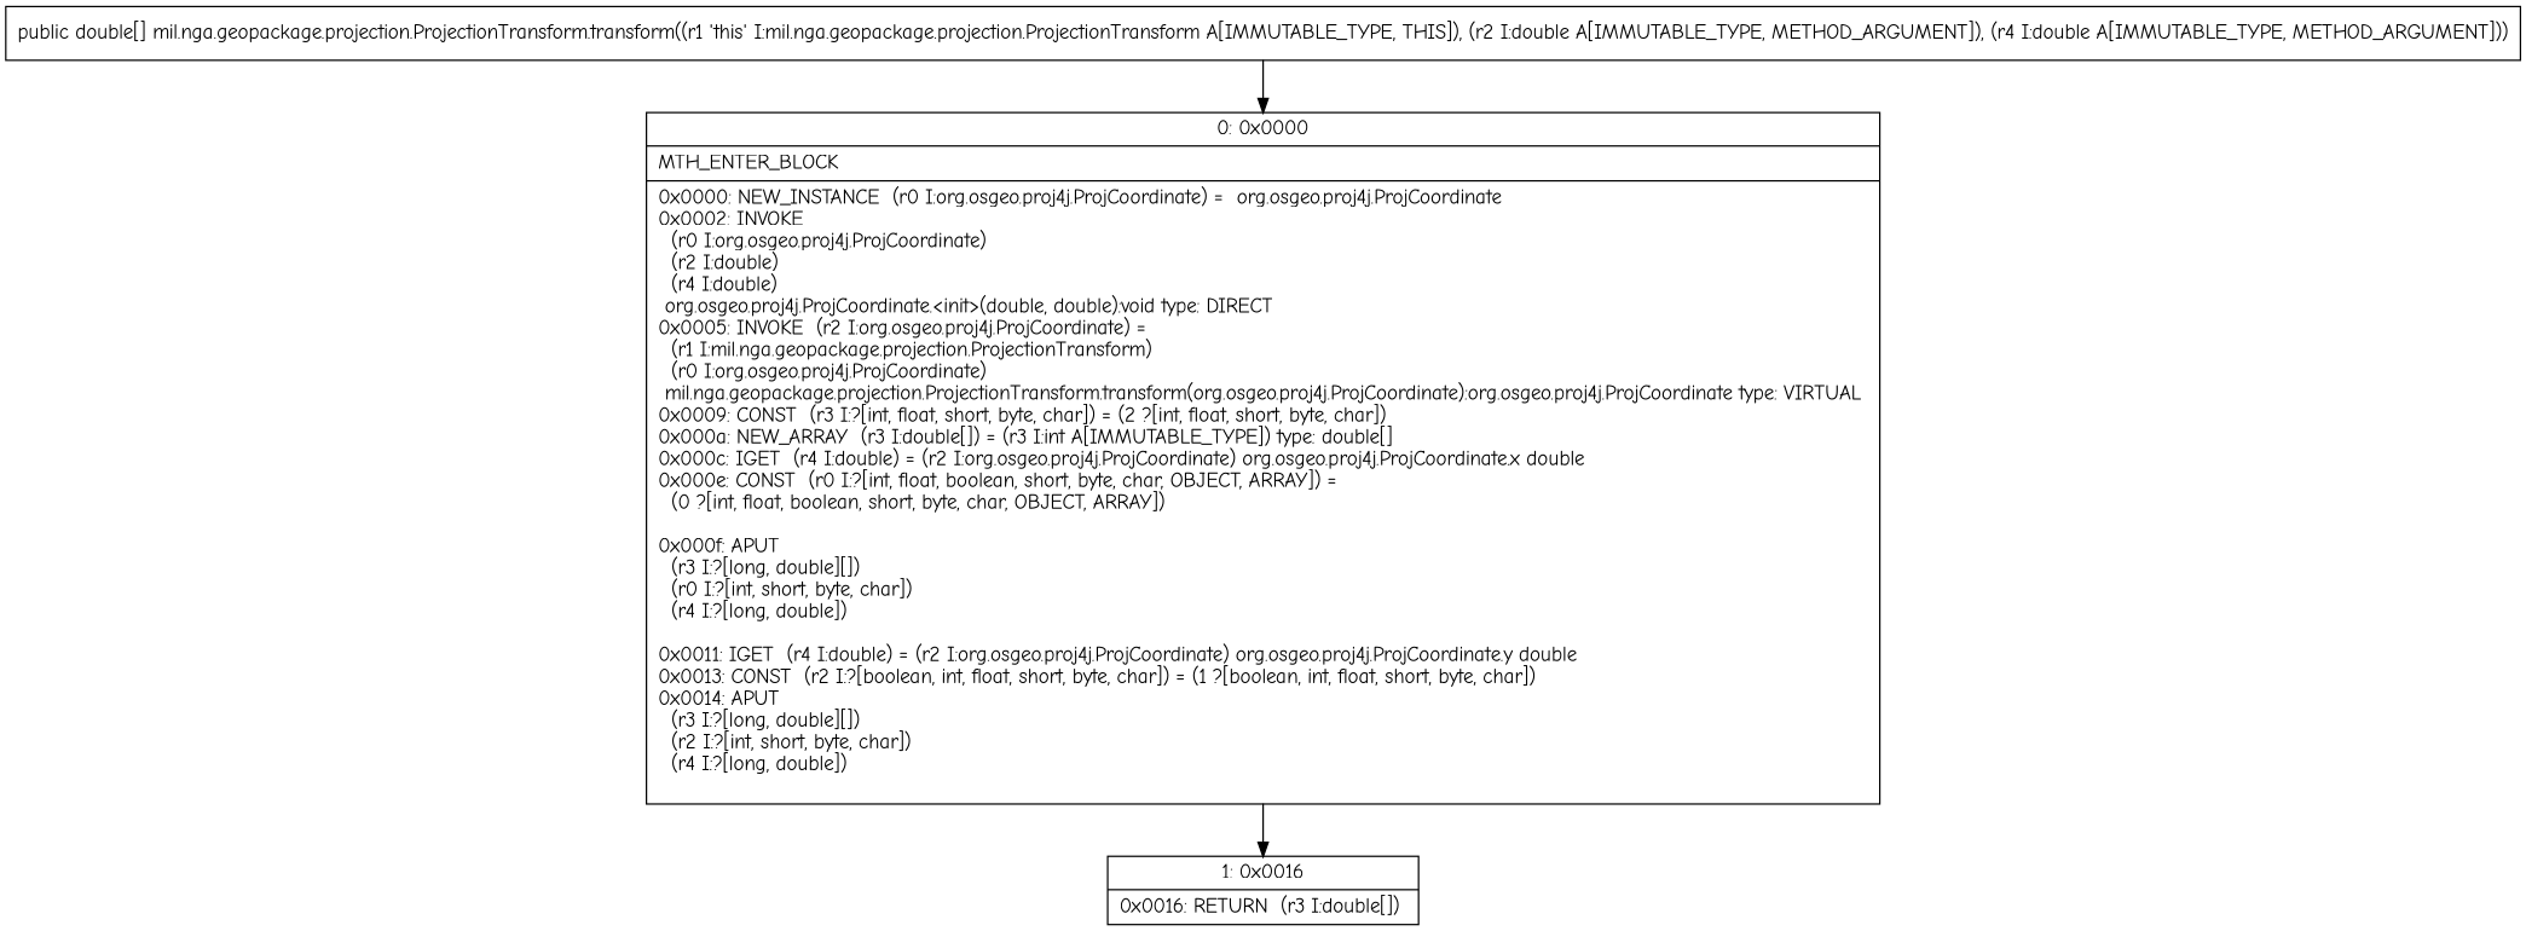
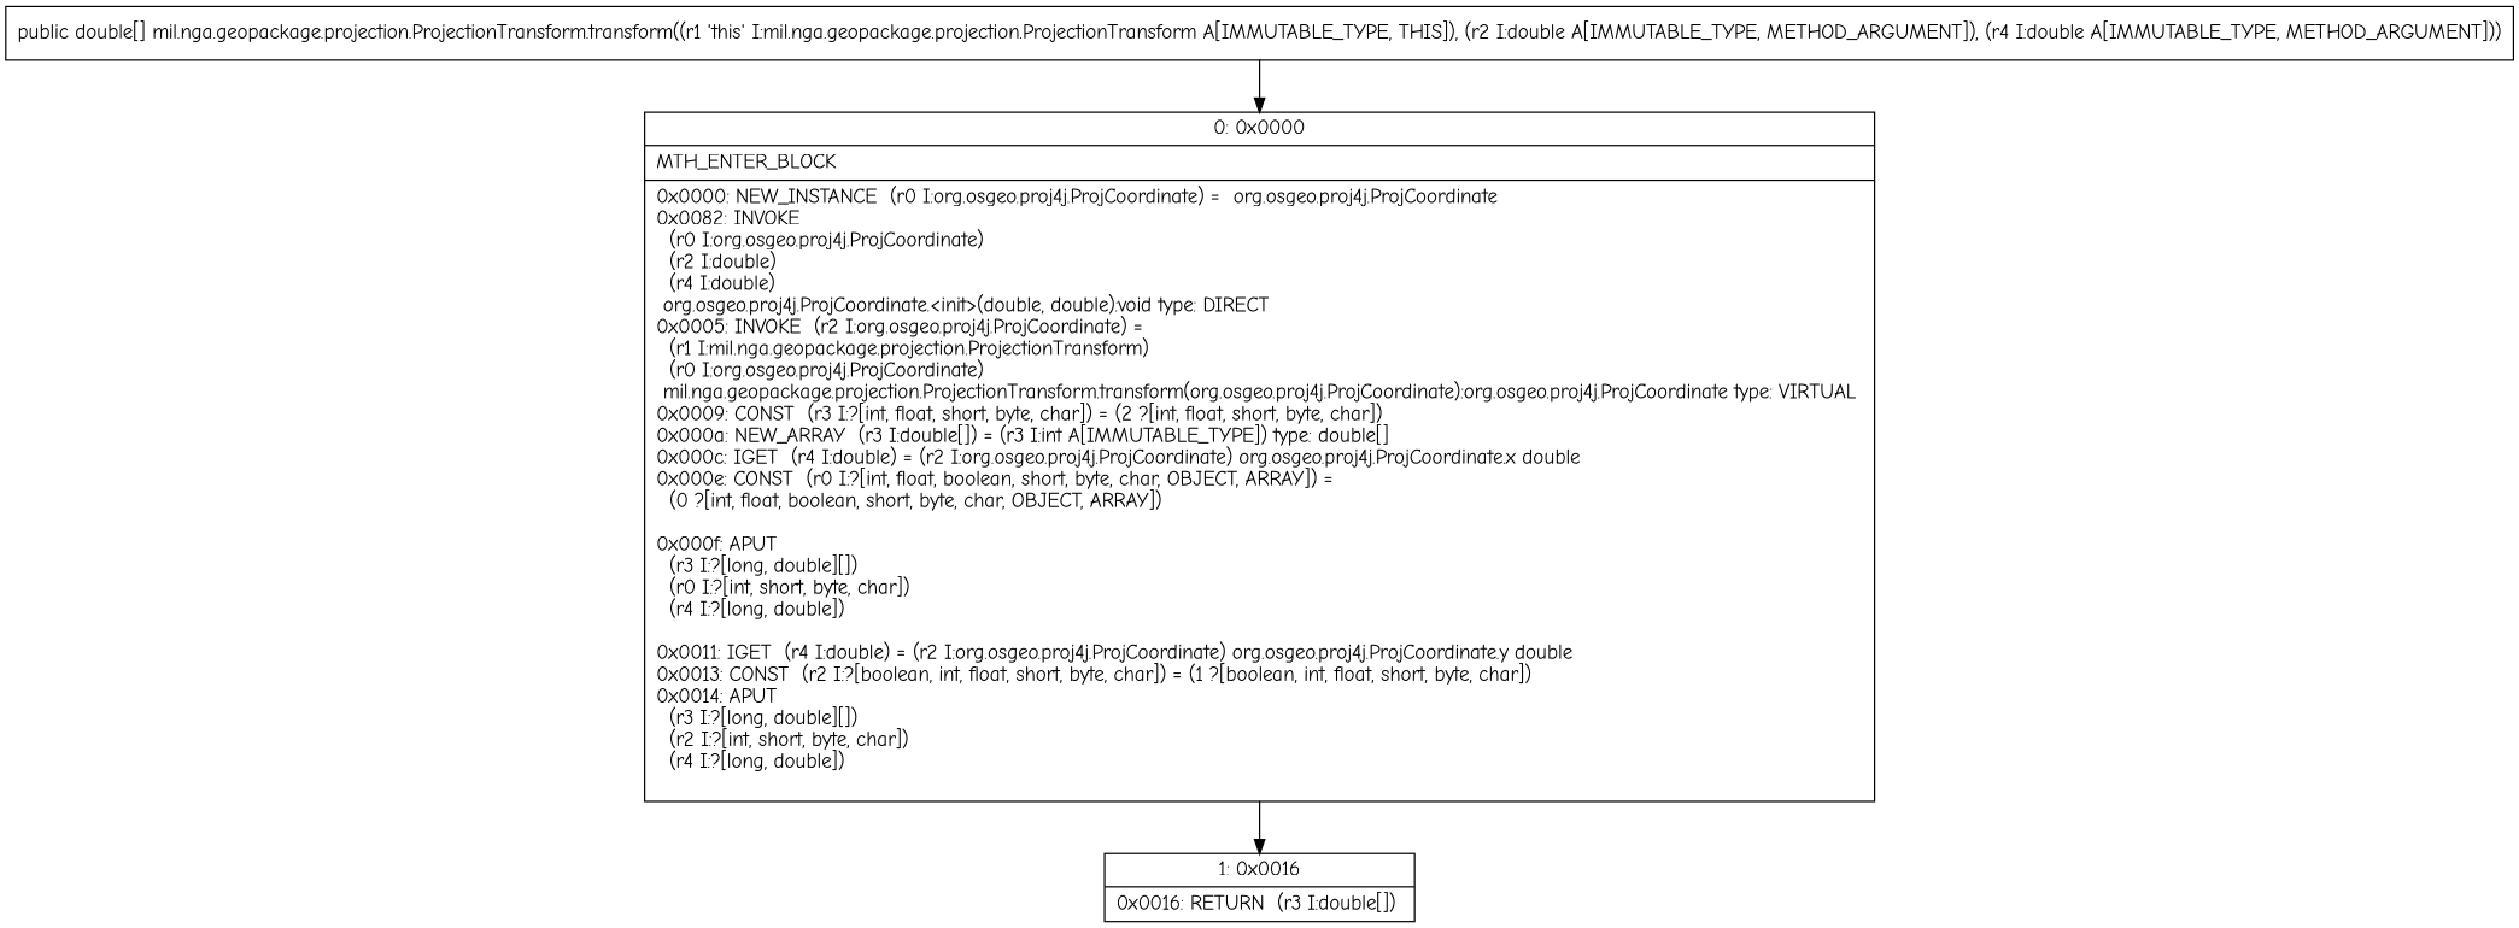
  digraph {
    fontname="Comic Neue"
    node [shape=record fontname="Comic Neue"]
    edge [fontname="Comic Neue"]
-   n1 [label="{0\:\ 0x0000|MTH_ENTER_BLOCK\l|0x0000: NEW_INSTANCE  (r0 I:org.osgeo.proj4j.ProjCoordinate) =  org.osgeo.proj4j.ProjCoordinate \l0x0002: INVOKE  \l  (r0 I:org.osgeo.proj4j.ProjCoordinate)\l  (r2 I:double)\l  (r4 I:double)\l org.osgeo.proj4j.ProjCoordinate.\<init\>(double, double):void type: DIRECT \l0x0005: INVOKE  (r2 I:org.osgeo.proj4j.ProjCoordinate) = \l  (r1 I:mil.nga.geopackage.projection.ProjectionTransform)\l  (r0 I:org.osgeo.proj4j.ProjCoordinate)\l mil.nga.geopackage.projection.ProjectionTransform.transform(org.osgeo.proj4j.ProjCoordinate):org.osgeo.proj4j.ProjCoordinate type: VIRTUAL \l0x0009: CONST  (r3 I:?[int, float, short, byte, char]) = (2 ?[int, float, short, byte, char]) \l0x000a: NEW_ARRAY  (r3 I:double[]) = (r3 I:int A[IMMUTABLE_TYPE]) type: double[] \l0x000c: IGET  (r4 I:double) = (r2 I:org.osgeo.proj4j.ProjCoordinate) org.osgeo.proj4j.ProjCoordinate.x double \l0x000e: CONST  (r0 I:?[int, float, boolean, short, byte, char, OBJECT, ARRAY]) = \l  (0 ?[int, float, boolean, short, byte, char, OBJECT, ARRAY])\l \l0x000f: APUT  \l  (r3 I:?[long, double][])\l  (r0 I:?[int, short, byte, char])\l  (r4 I:?[long, double])\l \l0x0011: IGET  (r4 I:double) = (r2 I:org.osgeo.proj4j.ProjCoordinate) org.osgeo.proj4j.ProjCoordinate.y double \l0x0013: CONST  (r2 I:?[boolean, int, float, short, byte, char]) = (1 ?[boolean, int, float, short, byte, char]) \l0x0014: APUT  \l  (r3 I:?[long, double][])\l  (r2 I:?[int, short, byte, char])\l  (r4 I:?[long, double])\l \l}"]
+   n1 [label="{0\:\ 0x0000|MTH_ENTER_BLOCK\l|0x0000: NEW_INSTANCE  (r0 I:org.osgeo.proj4j.ProjCoordinate) =  org.osgeo.proj4j.ProjCoordinate \l0x0082: INVOKE  \l  (r0 I:org.osgeo.proj4j.ProjCoordinate)\l  (r2 I:double)\l  (r4 I:double)\l org.osgeo.proj4j.ProjCoordinate.\<init\>(double, double):void type: DIRECT \l0x0005: INVOKE  (r2 I:org.osgeo.proj4j.ProjCoordinate) = \l  (r1 I:mil.nga.geopackage.projection.ProjectionTransform)\l  (r0 I:org.osgeo.proj4j.ProjCoordinate)\l mil.nga.geopackage.projection.ProjectionTransform.transform(org.osgeo.proj4j.ProjCoordinate):org.osgeo.proj4j.ProjCoordinate type: VIRTUAL \l0x0009: CONST  (r3 I:?[int, float, short, byte, char]) = (2 ?[int, float, short, byte, char]) \l0x000a: NEW_ARRAY  (r3 I:double[]) = (r3 I:int A[IMMUTABLE_TYPE]) type: double[] \l0x000c: IGET  (r4 I:double) = (r2 I:org.osgeo.proj4j.ProjCoordinate) org.osgeo.proj4j.ProjCoordinate.x double \l0x000e: CONST  (r0 I:?[int, float, boolean, short, byte, char, OBJECT, ARRAY]) = \l  (0 ?[int, float, boolean, short, byte, char, OBJECT, ARRAY])\l \l0x000f: APUT  \l  (r3 I:?[long, double][])\l  (r0 I:?[int, short, byte, char])\l  (r4 I:?[long, double])\l \l0x0011: IGET  (r4 I:double) = (r2 I:org.osgeo.proj4j.ProjCoordinate) org.osgeo.proj4j.ProjCoordinate.y double \l0x0013: CONST  (r2 I:?[boolean, int, float, short, byte, char]) = (1 ?[boolean, int, float, short, byte, char]) \l0x0014: APUT  \l  (r3 I:?[long, double][])\l  (r2 I:?[int, short, byte, char])\l  (r4 I:?[long, double])\l \l}"]
    n2 [label="{1\:\ 0x0016|0x0016: RETURN  (r3 I:double[]) \l}"]
    n3 [label="{public double[] mil.nga.geopackage.projection.ProjectionTransform.transform((r1 'this' I:mil.nga.geopackage.projection.ProjectionTransform A[IMMUTABLE_TYPE, THIS]), (r2 I:double A[IMMUTABLE_TYPE, METHOD_ARGUMENT]), (r4 I:double A[IMMUTABLE_TYPE, METHOD_ARGUMENT])) }"]
    n1 -> n2
    n3 -> n1
  }
